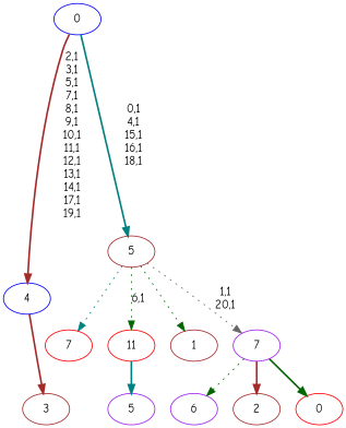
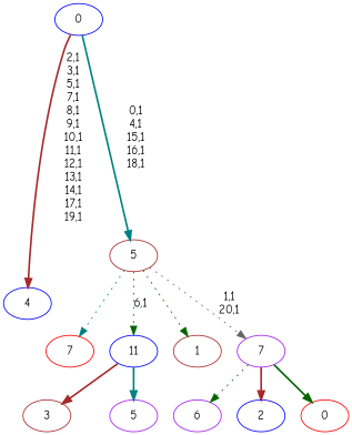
  digraph {
    fontname="Comic Neue"
    node [color=red fontname="Comic Neue"]
    edge [color=darkgreen fontname="Comic Neue" style=bold]
    n1 [label=7]
    n2 [color=purple label=6]
    n3 [color=purple label=5]
    n4 [color=blue label=4]
    n5 [color=brown label=3]
-   11
-   n7 [color=brown label=2]
+   11 [color=blue]
+   n7 [color=blue label=2]
    n8 [color=brown label=1]
    n9 [label=0]
    7 [color=purple]
    5 [color=brown]
    0 [color=blue]
    11 -> n3 [color=teal]
-   n4 -> n5 [color=brown]
+   11 -> n5 [color=brown]
    7 -> n2 [style=dotted]
    7 -> n7 [color=brown]
    7 -> n9
    5 -> n1 [color=teal style=dotted]
    5 -> 11 [label="6,1" style=dotted]
    5 -> n8 [style=dotted]
    5 -> 7 [color=gray40 label="1,1\n20,1" style=dotted]
    0 -> n4 [color=brown label="2,1\n3,1\n5,1\n7,1\n8,1\n9,1\n10,1\n11,1\n12,1\n13,1\n14,1\n17,1\n19,1"]
    0 -> 5 [color=teal label="0,1\n4,1\n15,1\n16,1\n18,1"]
  }
